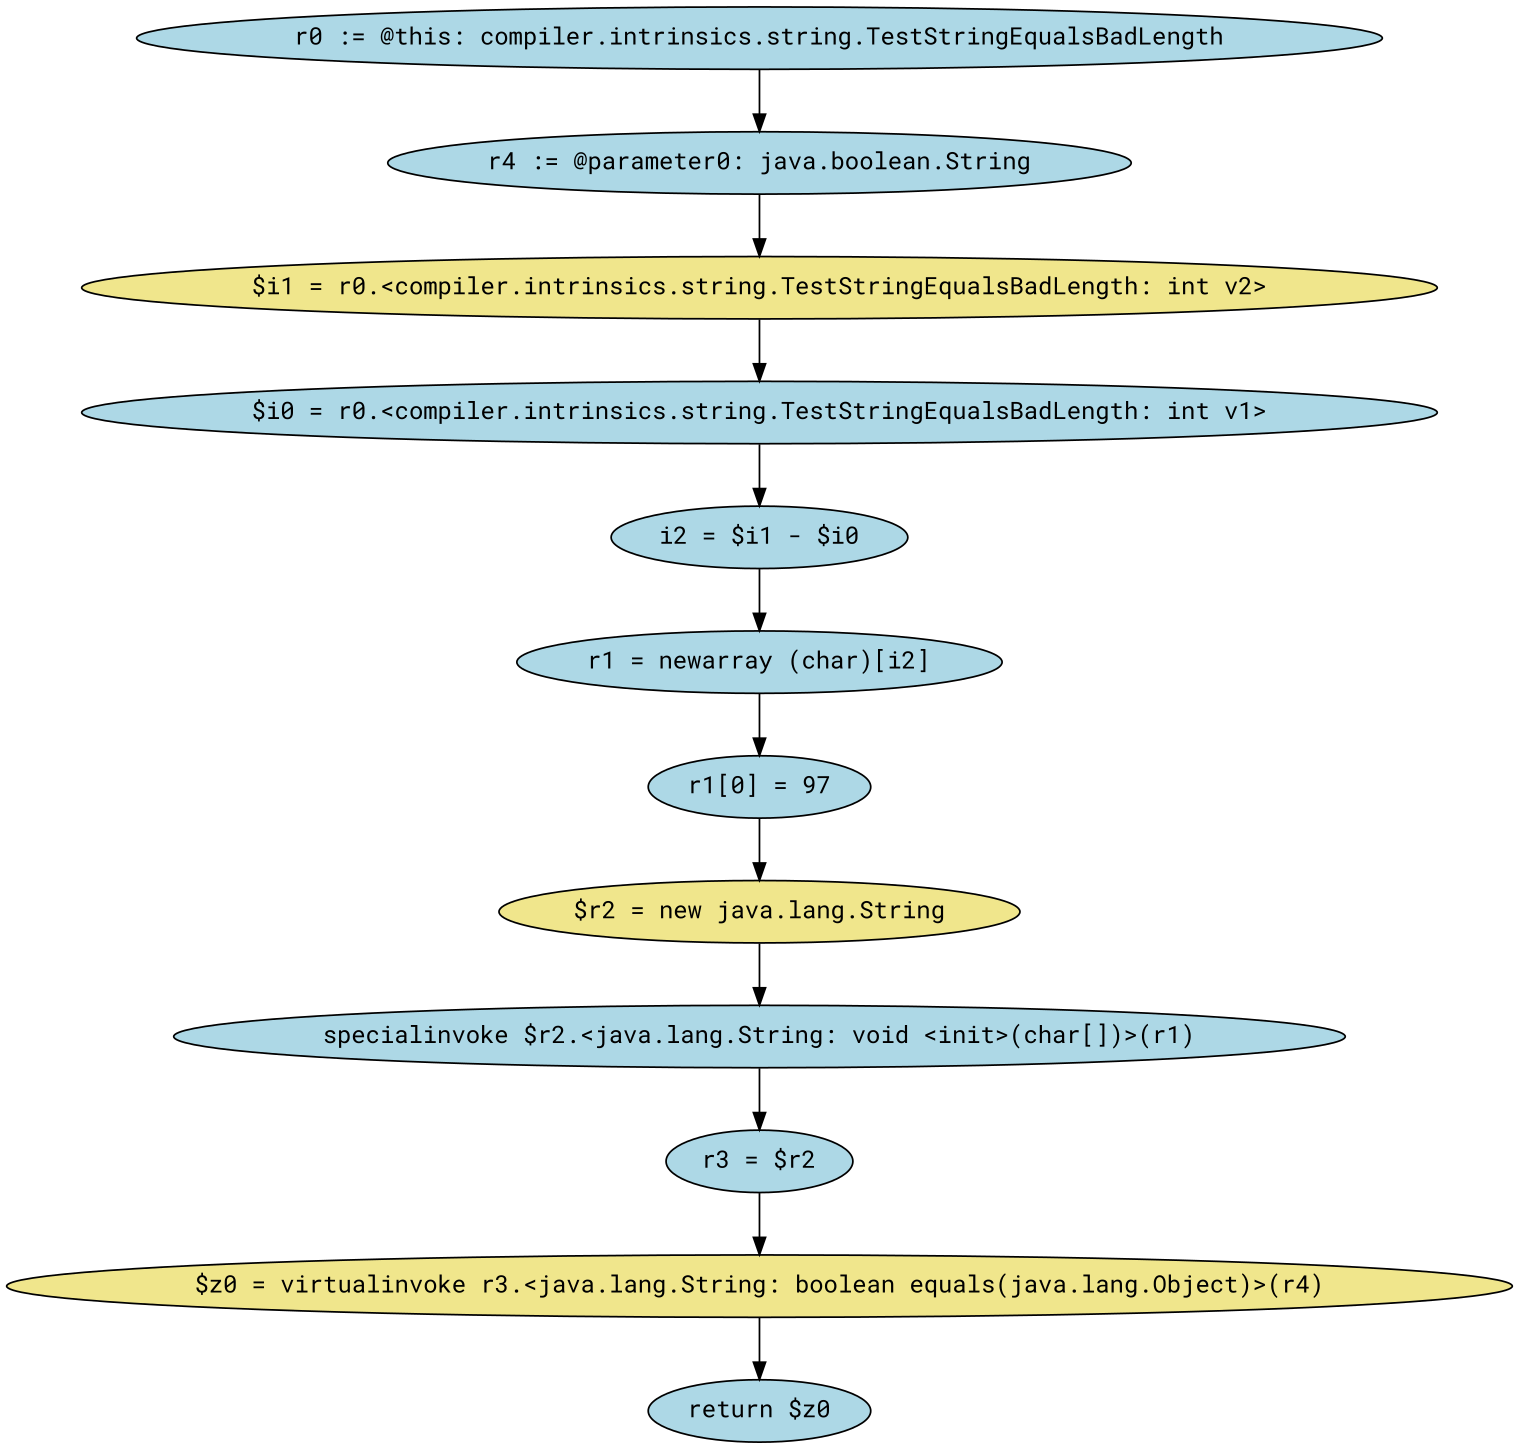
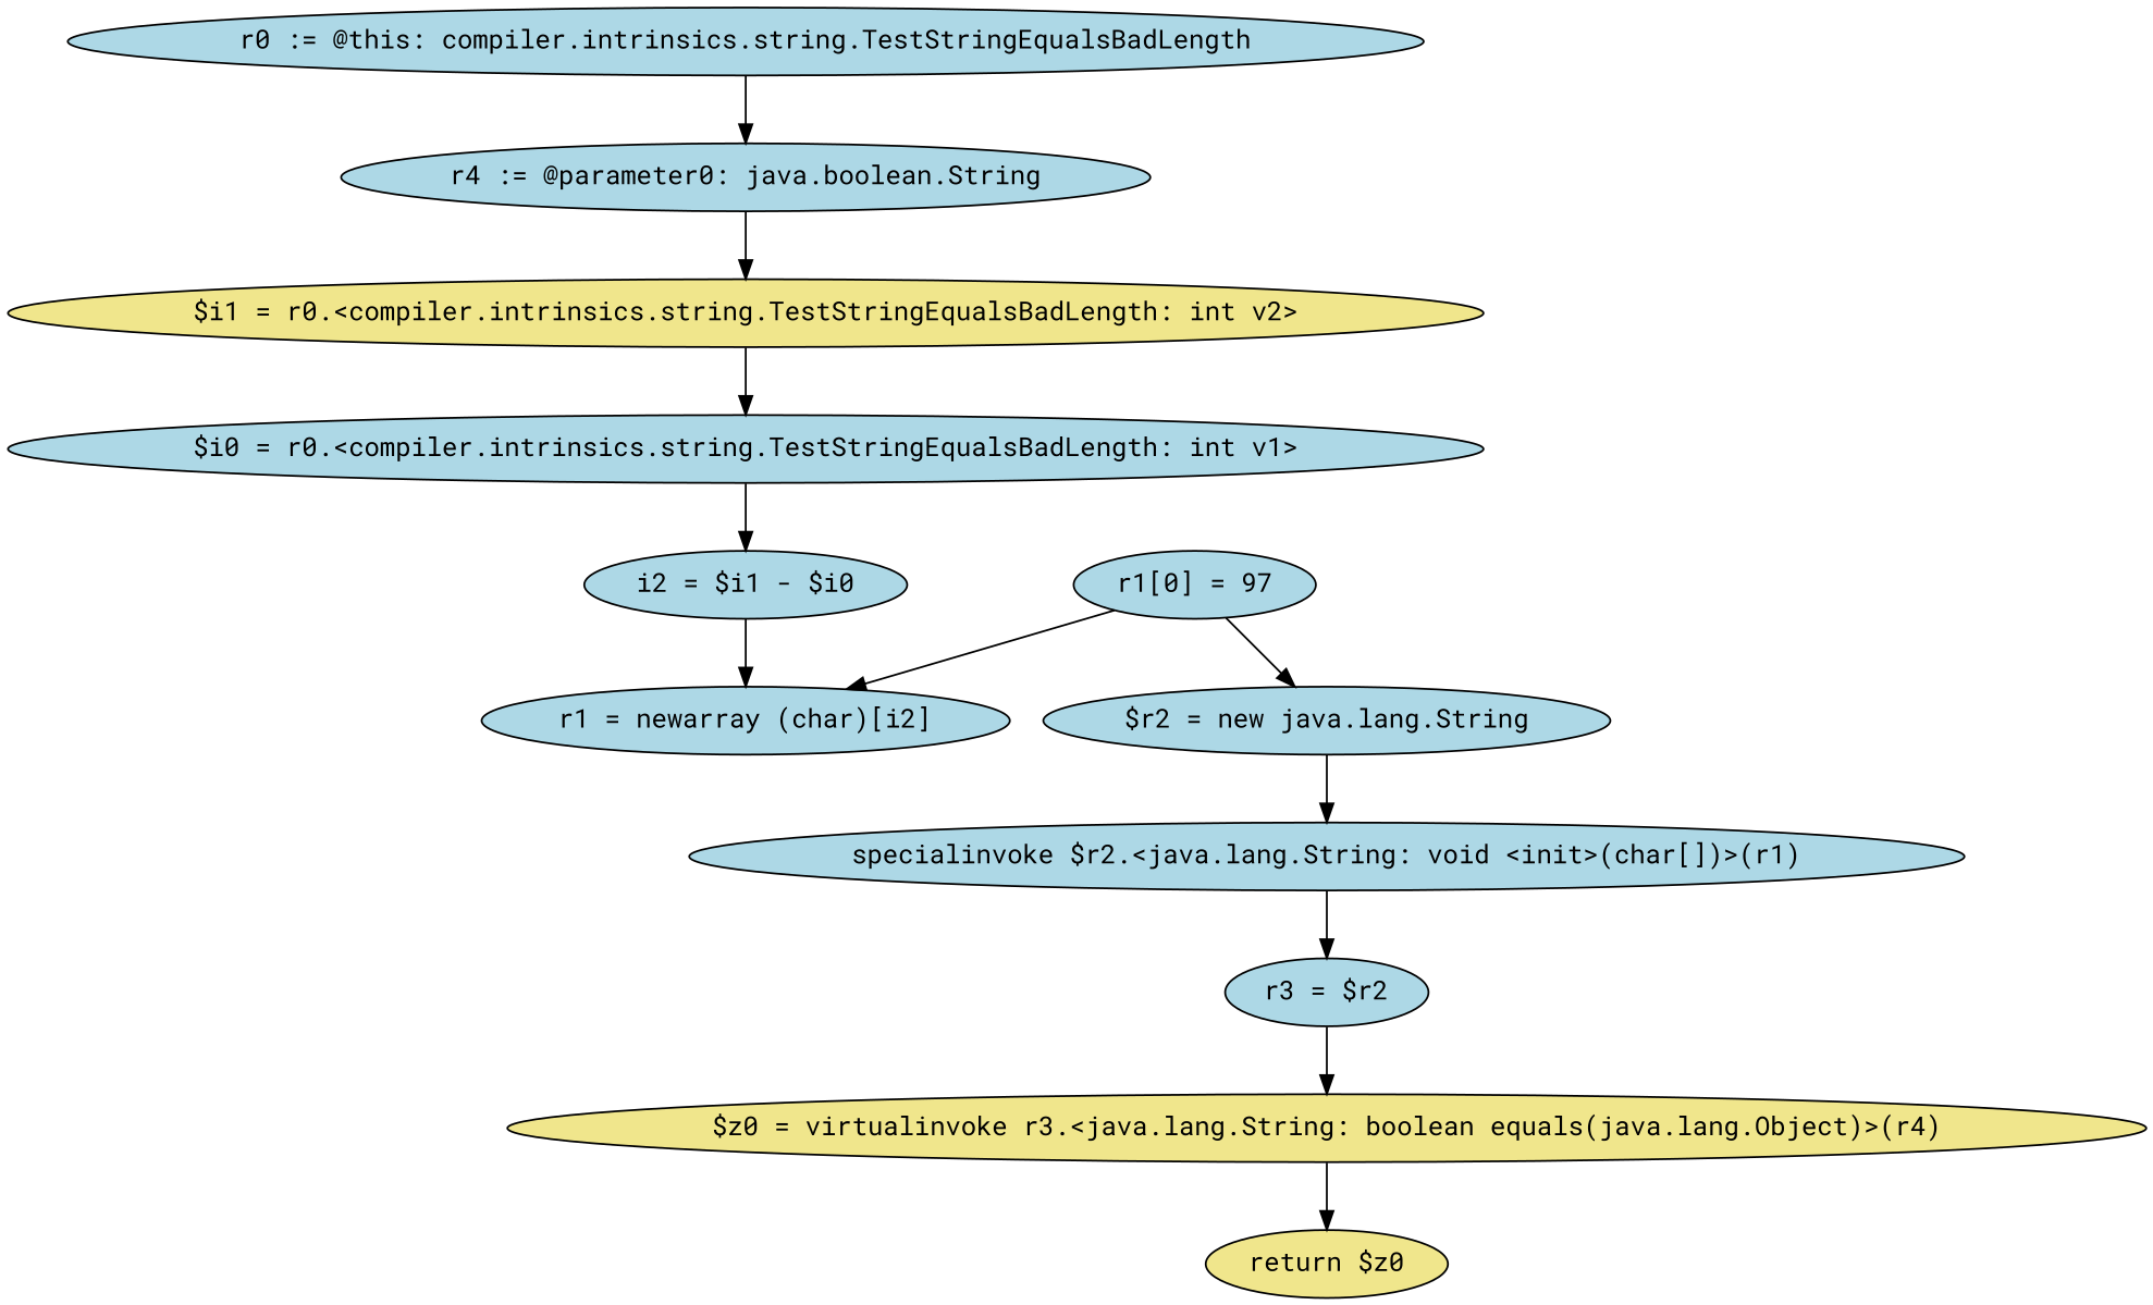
  digraph {
    fontname="Roboto Mono"
    node [fillcolor=lightblue fontname="Roboto Mono" style=filled]
    edge [fontname="Roboto Mono"]
    n1 [label="r4 := @parameter0: java.boolean.String"]
    "r0 := @this: compiler.intrinsics.string.TestStringEqualsBadLength"
    "$i1 = r0.<compiler.intrinsics.string.TestStringEqualsBadLength: int v2>" [fillcolor=khaki]
    "$i0 = r0.<compiler.intrinsics.string.TestStringEqualsBadLength: int v1>"
    "i2 = $i1 - $i0"
    "r1 = newarray (char)[i2]"
    "r1[0] = 97"
-   "$r2 = new java.lang.String" [fillcolor=khaki]
+   "$r2 = new java.lang.String"
    "specialinvoke $r2.<java.lang.String: void <init>(char[])>(r1)"
    "r3 = $r2"
    "$z0 = virtualinvoke r3.<java.lang.String: boolean equals(java.lang.Object)>(r4)" [fillcolor=khaki]
-   "return $z0"
+   "return $z0" [fillcolor=khaki]
    n1 -> "$i1 = r0.<compiler.intrinsics.string.TestStringEqualsBadLength: int v2>"
    "r0 := @this: compiler.intrinsics.string.TestStringEqualsBadLength" -> n1
    "$i1 = r0.<compiler.intrinsics.string.TestStringEqualsBadLength: int v2>" -> "$i0 = r0.<compiler.intrinsics.string.TestStringEqualsBadLength: int v1>"
    "$i0 = r0.<compiler.intrinsics.string.TestStringEqualsBadLength: int v1>" -> "i2 = $i1 - $i0"
    "i2 = $i1 - $i0" -> "r1 = newarray (char)[i2]"
-   "r1 = newarray (char)[i2]" -> "r1[0] = 97"
+   "r1[0] = 97" -> "r1 = newarray (char)[i2]"
    "r1[0] = 97" -> "$r2 = new java.lang.String"
    "$r2 = new java.lang.String" -> "specialinvoke $r2.<java.lang.String: void <init>(char[])>(r1)"
    "specialinvoke $r2.<java.lang.String: void <init>(char[])>(r1)" -> "r3 = $r2"
    "r3 = $r2" -> "$z0 = virtualinvoke r3.<java.lang.String: boolean equals(java.lang.Object)>(r4)"
    "$z0 = virtualinvoke r3.<java.lang.String: boolean equals(java.lang.Object)>(r4)" -> "return $z0"
  }
